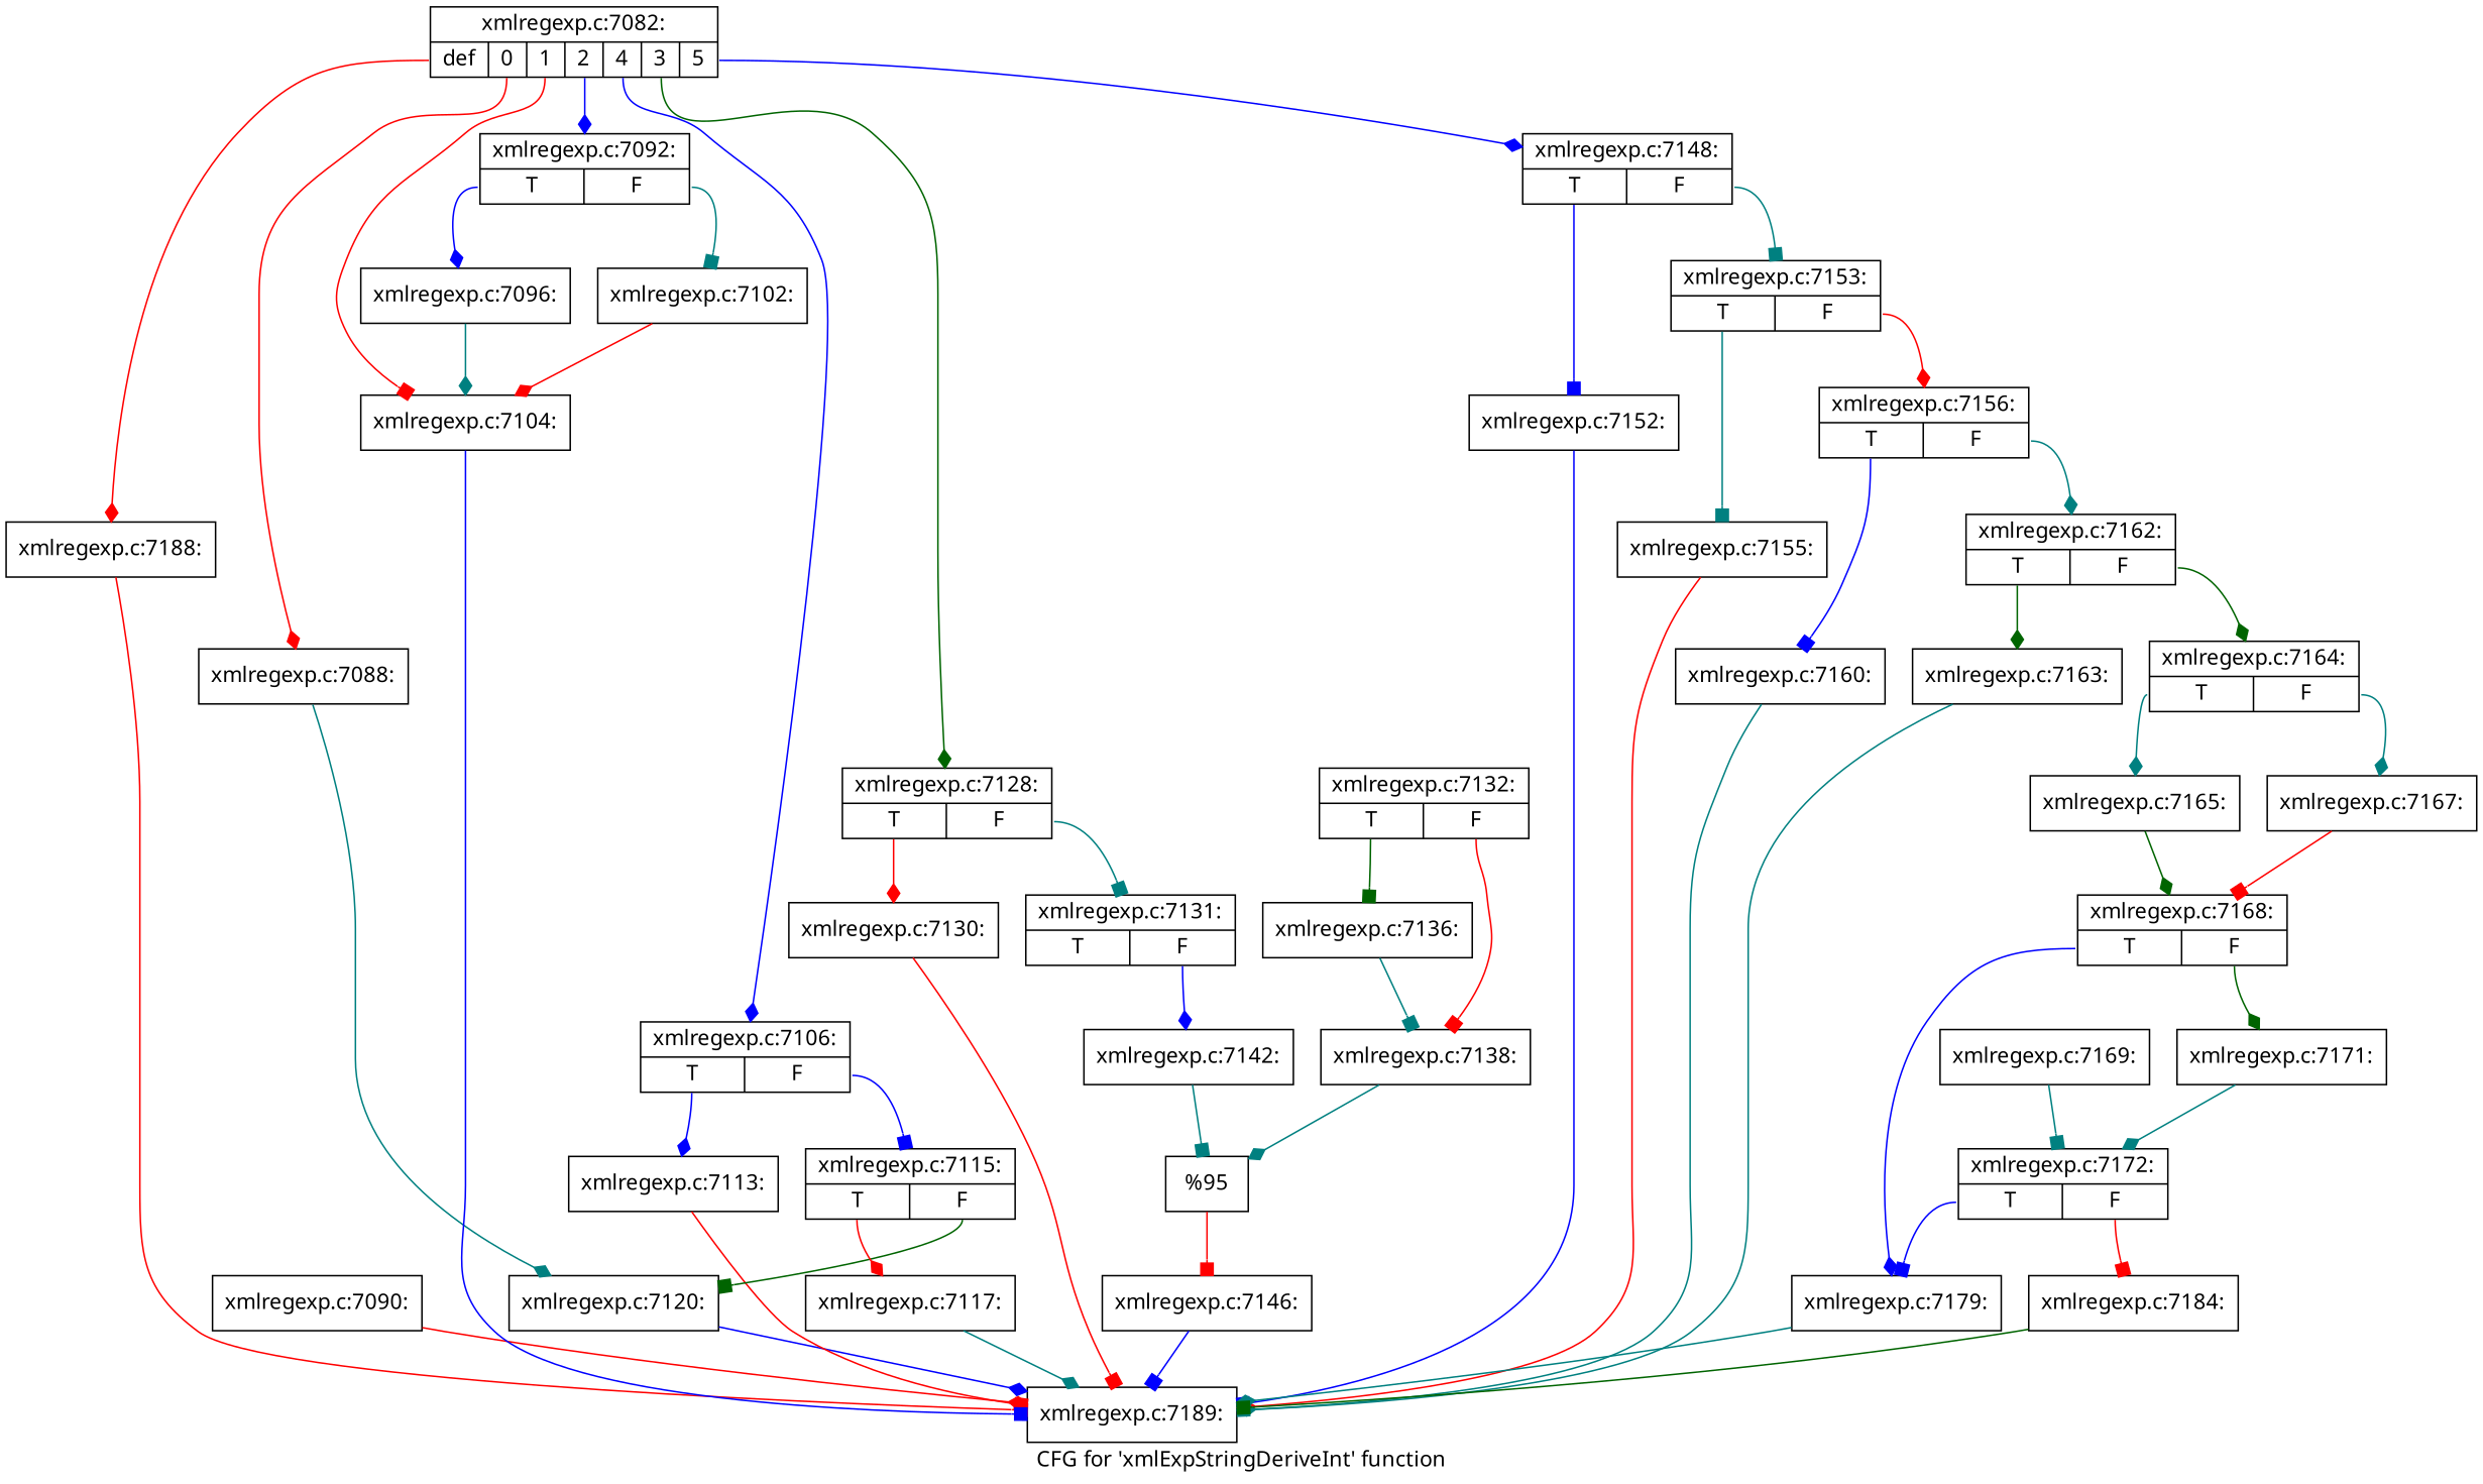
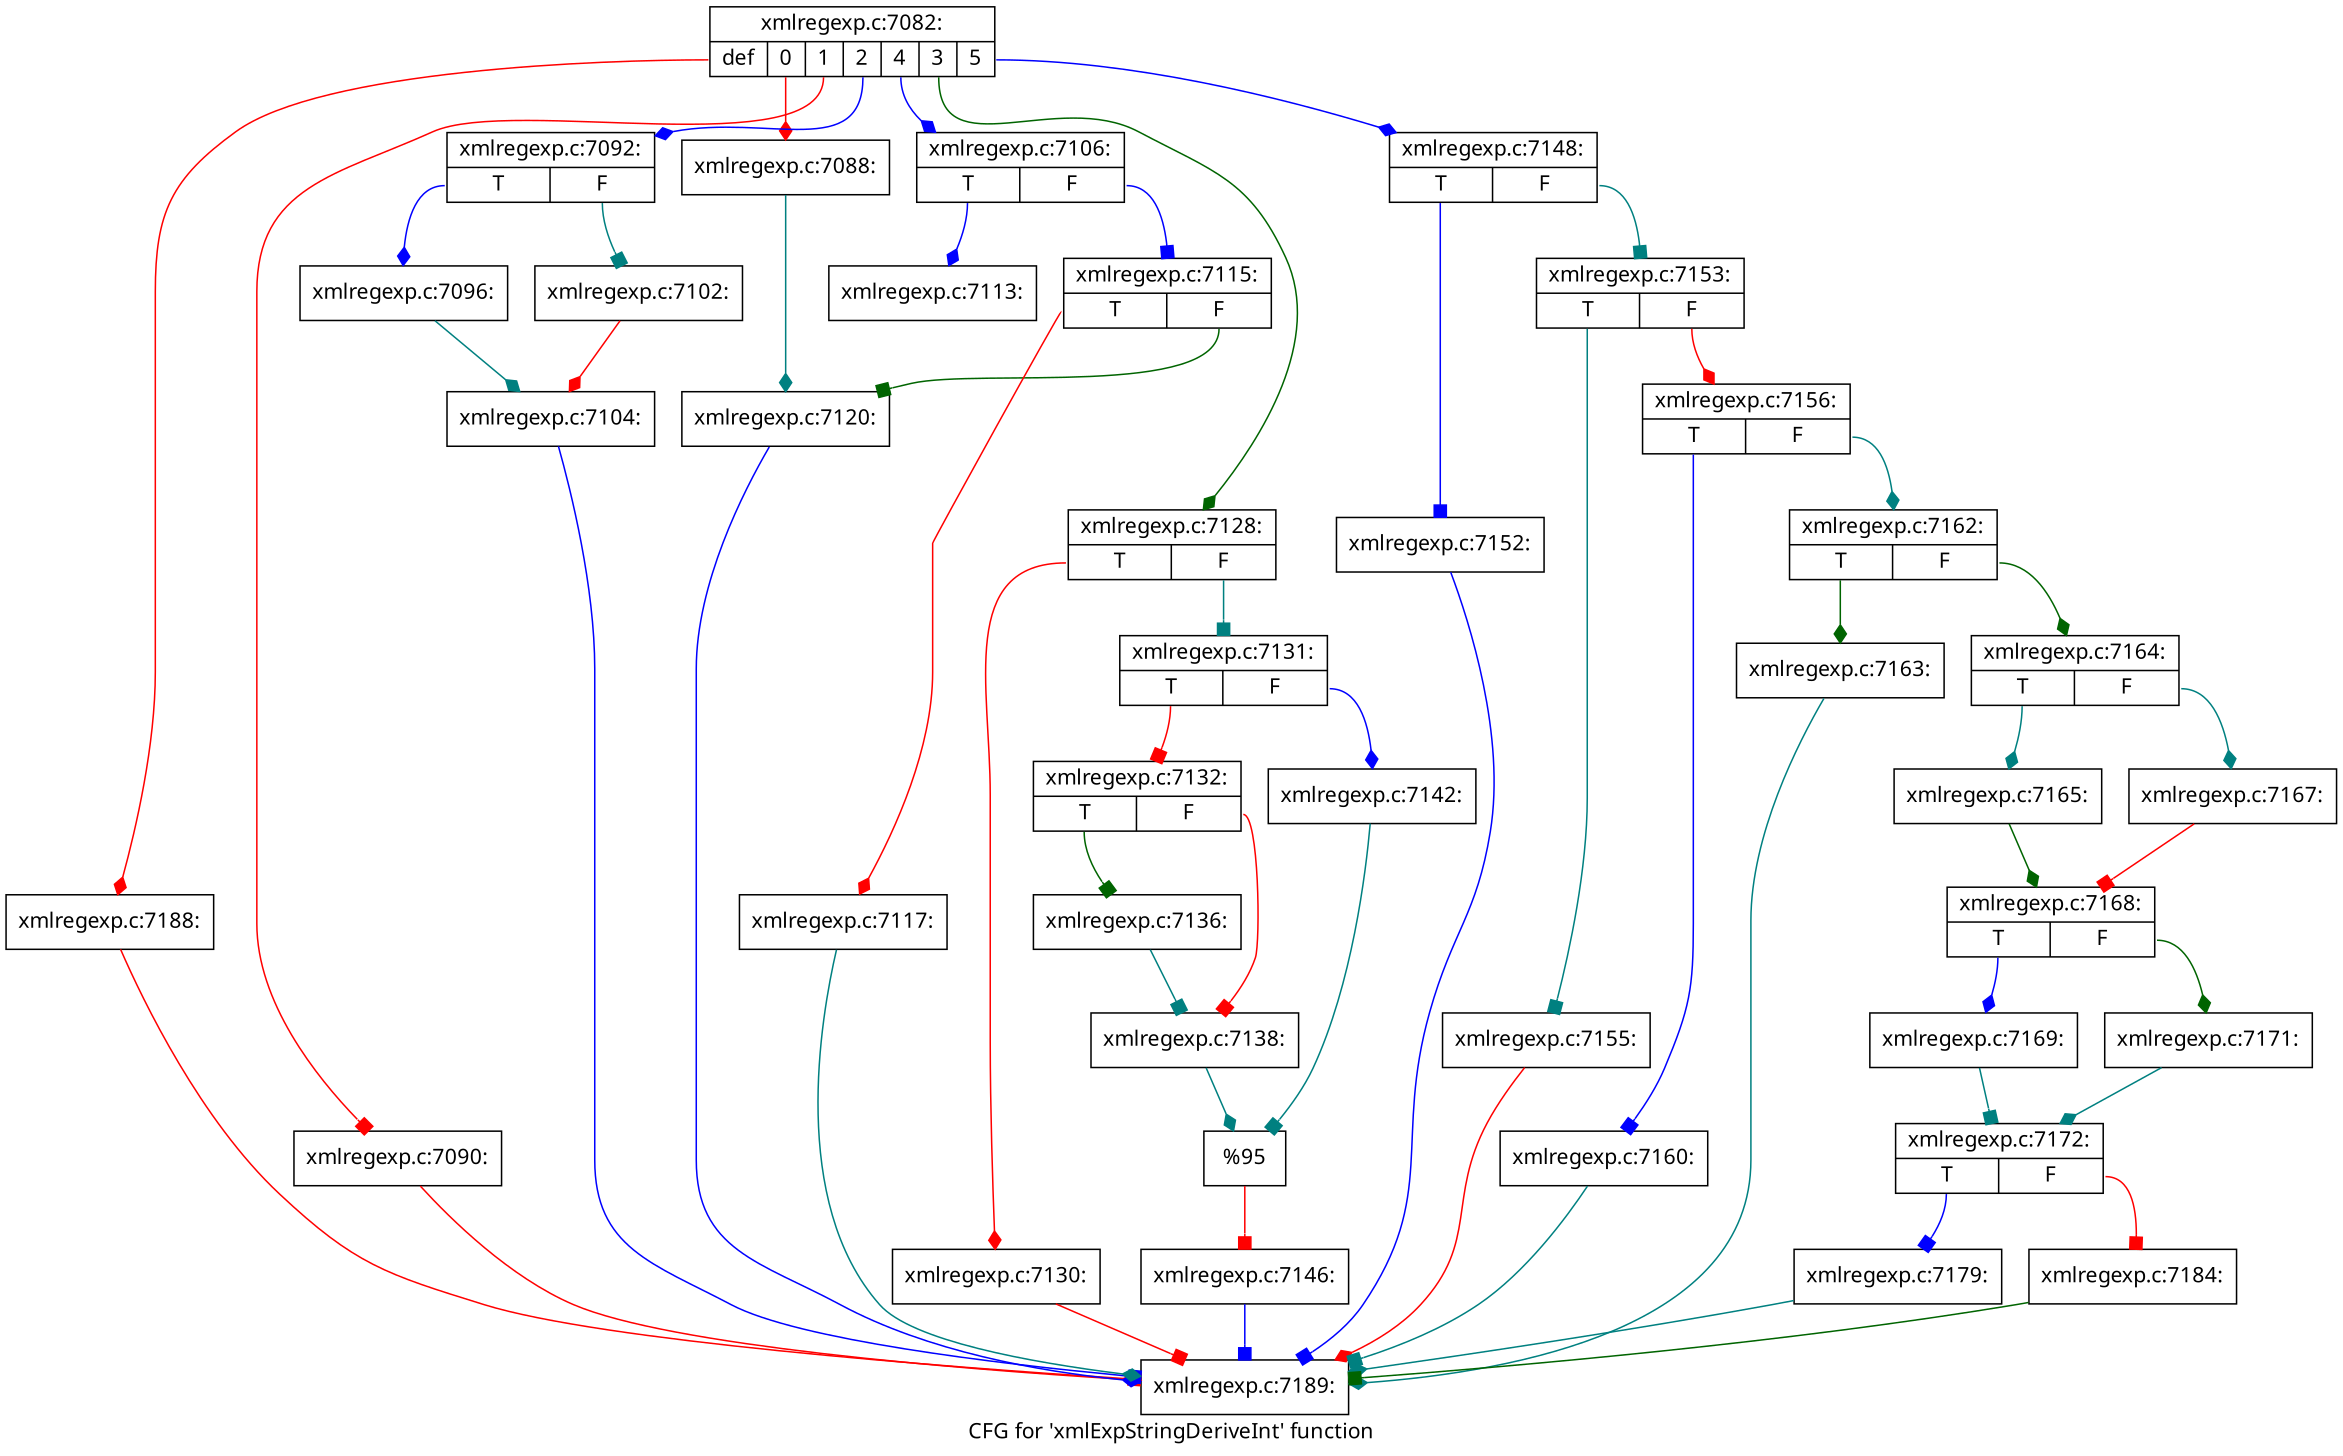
  digraph {
    fontname="Noto Sans"
    label="CFG for 'xmlExpStringDeriveInt' function"
    node [fontname="Noto Sans" shape=record]
    edge [arrowhead=diamond color=teal fontname="Noto Sans"]
    n1 [label="{xmlregexp.c:7082:|{<s0>def|<s1>0|<s2>1|<s3>2|<s4>4|<s5>3|<s6>5}}"]
    n2 [label="{xmlregexp.c:7188:}"]
    n3 [label="{xmlregexp.c:7088:}"]
    n4 [label="{xmlregexp.c:7090:}"]
    n5 [label="{xmlregexp.c:7092:|{<s0>T|<s1>F}}"]
    n6 [label="{xmlregexp.c:7106:|{<s0>T|<s1>F}}"]
    n7 [label="{xmlregexp.c:7128:|{<s0>T|<s1>F}}"]
    n8 [label="{xmlregexp.c:7148:|{<s0>T|<s1>F}}"]
    n9 [label="{xmlregexp.c:7189:}"]
    n10 [label="{xmlregexp.c:7120:}"]
    n11 [label="{xmlregexp.c:7096:}"]
    n12 [label="{xmlregexp.c:7102:}"]
    n13 [label="{xmlregexp.c:7113:}"]
    n14 [label="{xmlregexp.c:7115:|{<s0>T|<s1>F}}"]
    n15 [label="{xmlregexp.c:7130:}"]
    n16 [label="{xmlregexp.c:7131:|{<s0>T|<s1>F}}"]
    n17 [label="{xmlregexp.c:7152:}"]
    n18 [label="{xmlregexp.c:7153:|{<s0>T|<s1>F}}"]
    n19 [label="{xmlregexp.c:7104:}"]
    n20 [label="{xmlregexp.c:7117:}"]
    n21 [label="{xmlregexp.c:7132:|{<s0>T|<s1>F}}"]
    n22 [label="{xmlregexp.c:7142:}"]
    n23 [label="{xmlregexp.c:7155:}"]
    n24 [label="{xmlregexp.c:7156:|{<s0>T|<s1>F}}"]
    n25 [label="{xmlregexp.c:7136:}"]
    n26 [label="{xmlregexp.c:7138:}"]
    n27 [label="{%95}"]
    n28 [label="{xmlregexp.c:7146:}"]
    n29 [label="{xmlregexp.c:7160:}"]
    n30 [label="{xmlregexp.c:7162:|{<s0>T|<s1>F}}"]
    n31 [label="{xmlregexp.c:7163:}"]
    n32 [label="{xmlregexp.c:7164:|{<s0>T|<s1>F}}"]
    n33 [label="{xmlregexp.c:7165:}"]
    n34 [label="{xmlregexp.c:7167:}"]
    n35 [label="{xmlregexp.c:7168:|{<s0>T|<s1>F}}"]
    n36 [label="{xmlregexp.c:7169:}"]
    n37 [label="{xmlregexp.c:7171:}"]
    n38 [label="{xmlregexp.c:7172:|{<s0>T|<s1>F}}"]
    n39 [label="{xmlregexp.c:7179:}"]
    n40 [label="{xmlregexp.c:7184:}"]
    n1 -> n2 [color=red tailport=s0]
    n1 -> n3 [color=red tailport=s1]
-   n1 -> n19 [arrowhead=box color=red tailport=s2]
+   n1 -> n4 [arrowhead=box color=red tailport=s2]
    n1 -> n5 [color=blue tailport=s3]
    n1 -> n6 [color=blue tailport=s4]
    n1 -> n7 [color=darkgreen tailport=s5]
    n1 -> n8 [color=blue tailport=s6]
    n2 -> n9 [arrowhead=box color=red]
    n3 -> n10
    n4 -> n9 [color=red]
    n5 -> n11 [color=blue tailport=s0]
    n5 -> n12 [arrowhead=box tailport=s1]
    n6 -> n13 [color=blue tailport=s0]
    n6 -> n14 [arrowhead=box color=blue tailport=s1]
    n7 -> n15 [color=red tailport=s0]
    n7 -> n16 [arrowhead=box tailport=s1]
    n8 -> n17 [arrowhead=box color=blue tailport=s0]
    n8 -> n18 [arrowhead=box tailport=s1]
    n10 -> n9 [color=blue]
    n11 -> n19
    n12 -> n19 [color=red]
-   n13 -> n9 [arrowhead=box color=red]
    n14 -> n10 [arrowhead=box color=darkgreen tailport=s1]
    n14 -> n20 [color=red tailport=s0]
    n15 -> n9 [arrowhead=box color=red]
+   n16 -> n21 [arrowhead=box color=red tailport=s0]
    n16 -> n22 [color=blue tailport=s1]
    n17 -> n9 [arrowhead=box color=blue]
    n18 -> n23 [arrowhead=box tailport=s0]
    n18 -> n24 [color=red tailport=s1]
    n19 -> n9 [arrowhead=box color=blue]
    n20 -> n9
    n21 -> n25 [arrowhead=box color=darkgreen tailport=s0]
    n21 -> n26 [arrowhead=box color=red tailport=s1]
    n22 -> n27 [arrowhead=box]
    n23 -> n9 [color=red]
    n24 -> n29 [arrowhead=box color=blue tailport=s0]
    n24 -> n30 [tailport=s1]
    n25 -> n26 [arrowhead=box]
    n26 -> n27
    n27 -> n28 [arrowhead=box color=red]
    n28 -> n9 [arrowhead=box color=blue]
    n29 -> n9 [arrowhead=box]
    n30 -> n31 [color=darkgreen tailport=s0]
    n30 -> n32 [color=darkgreen tailport=s1]
    n31 -> n9
    n32 -> n33 [tailport=s0]
    n32 -> n34 [tailport=s1]
    n33 -> n35 [color=darkgreen]
    n34 -> n35 [arrowhead=box color=red]
-   n35 -> n39 [color=blue tailport=s0]
+   n35 -> n36 [color=blue tailport=s0]
    n35 -> n37 [color=darkgreen tailport=s1]
    n36 -> n38 [arrowhead=box]
    n37 -> n38
    n38 -> n39 [arrowhead=box color=blue tailport=s0]
    n38 -> n40 [arrowhead=box color=red tailport=s1]
    n39 -> n9
    n40 -> n9 [arrowhead=box color=darkgreen]
  }
